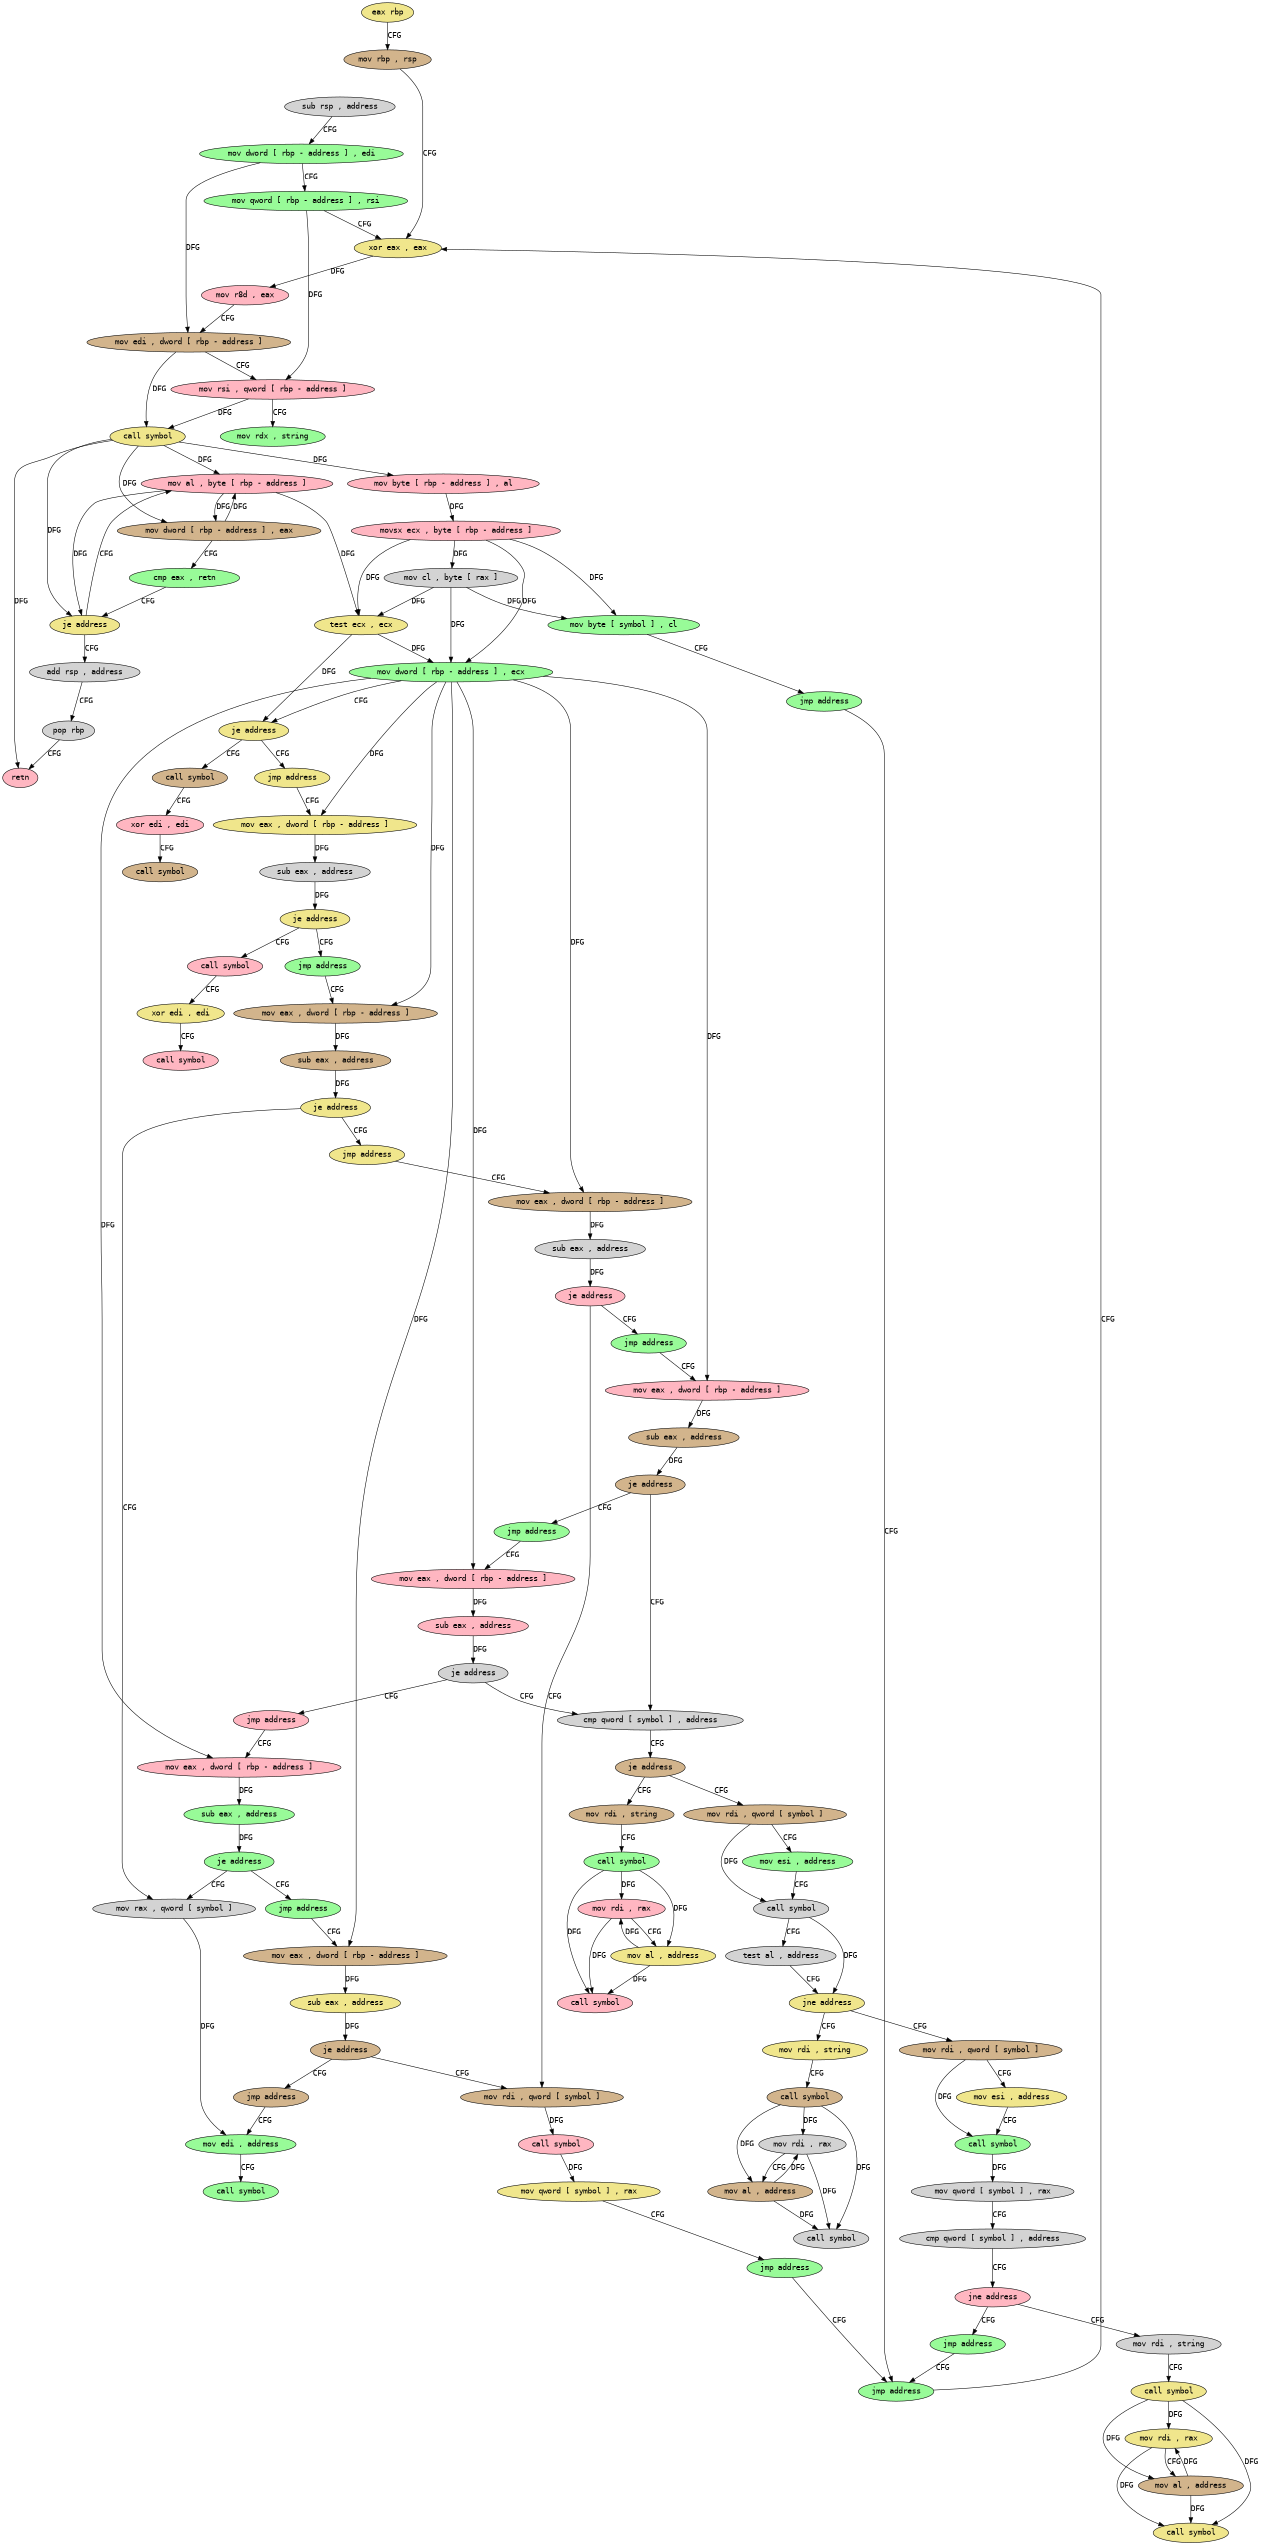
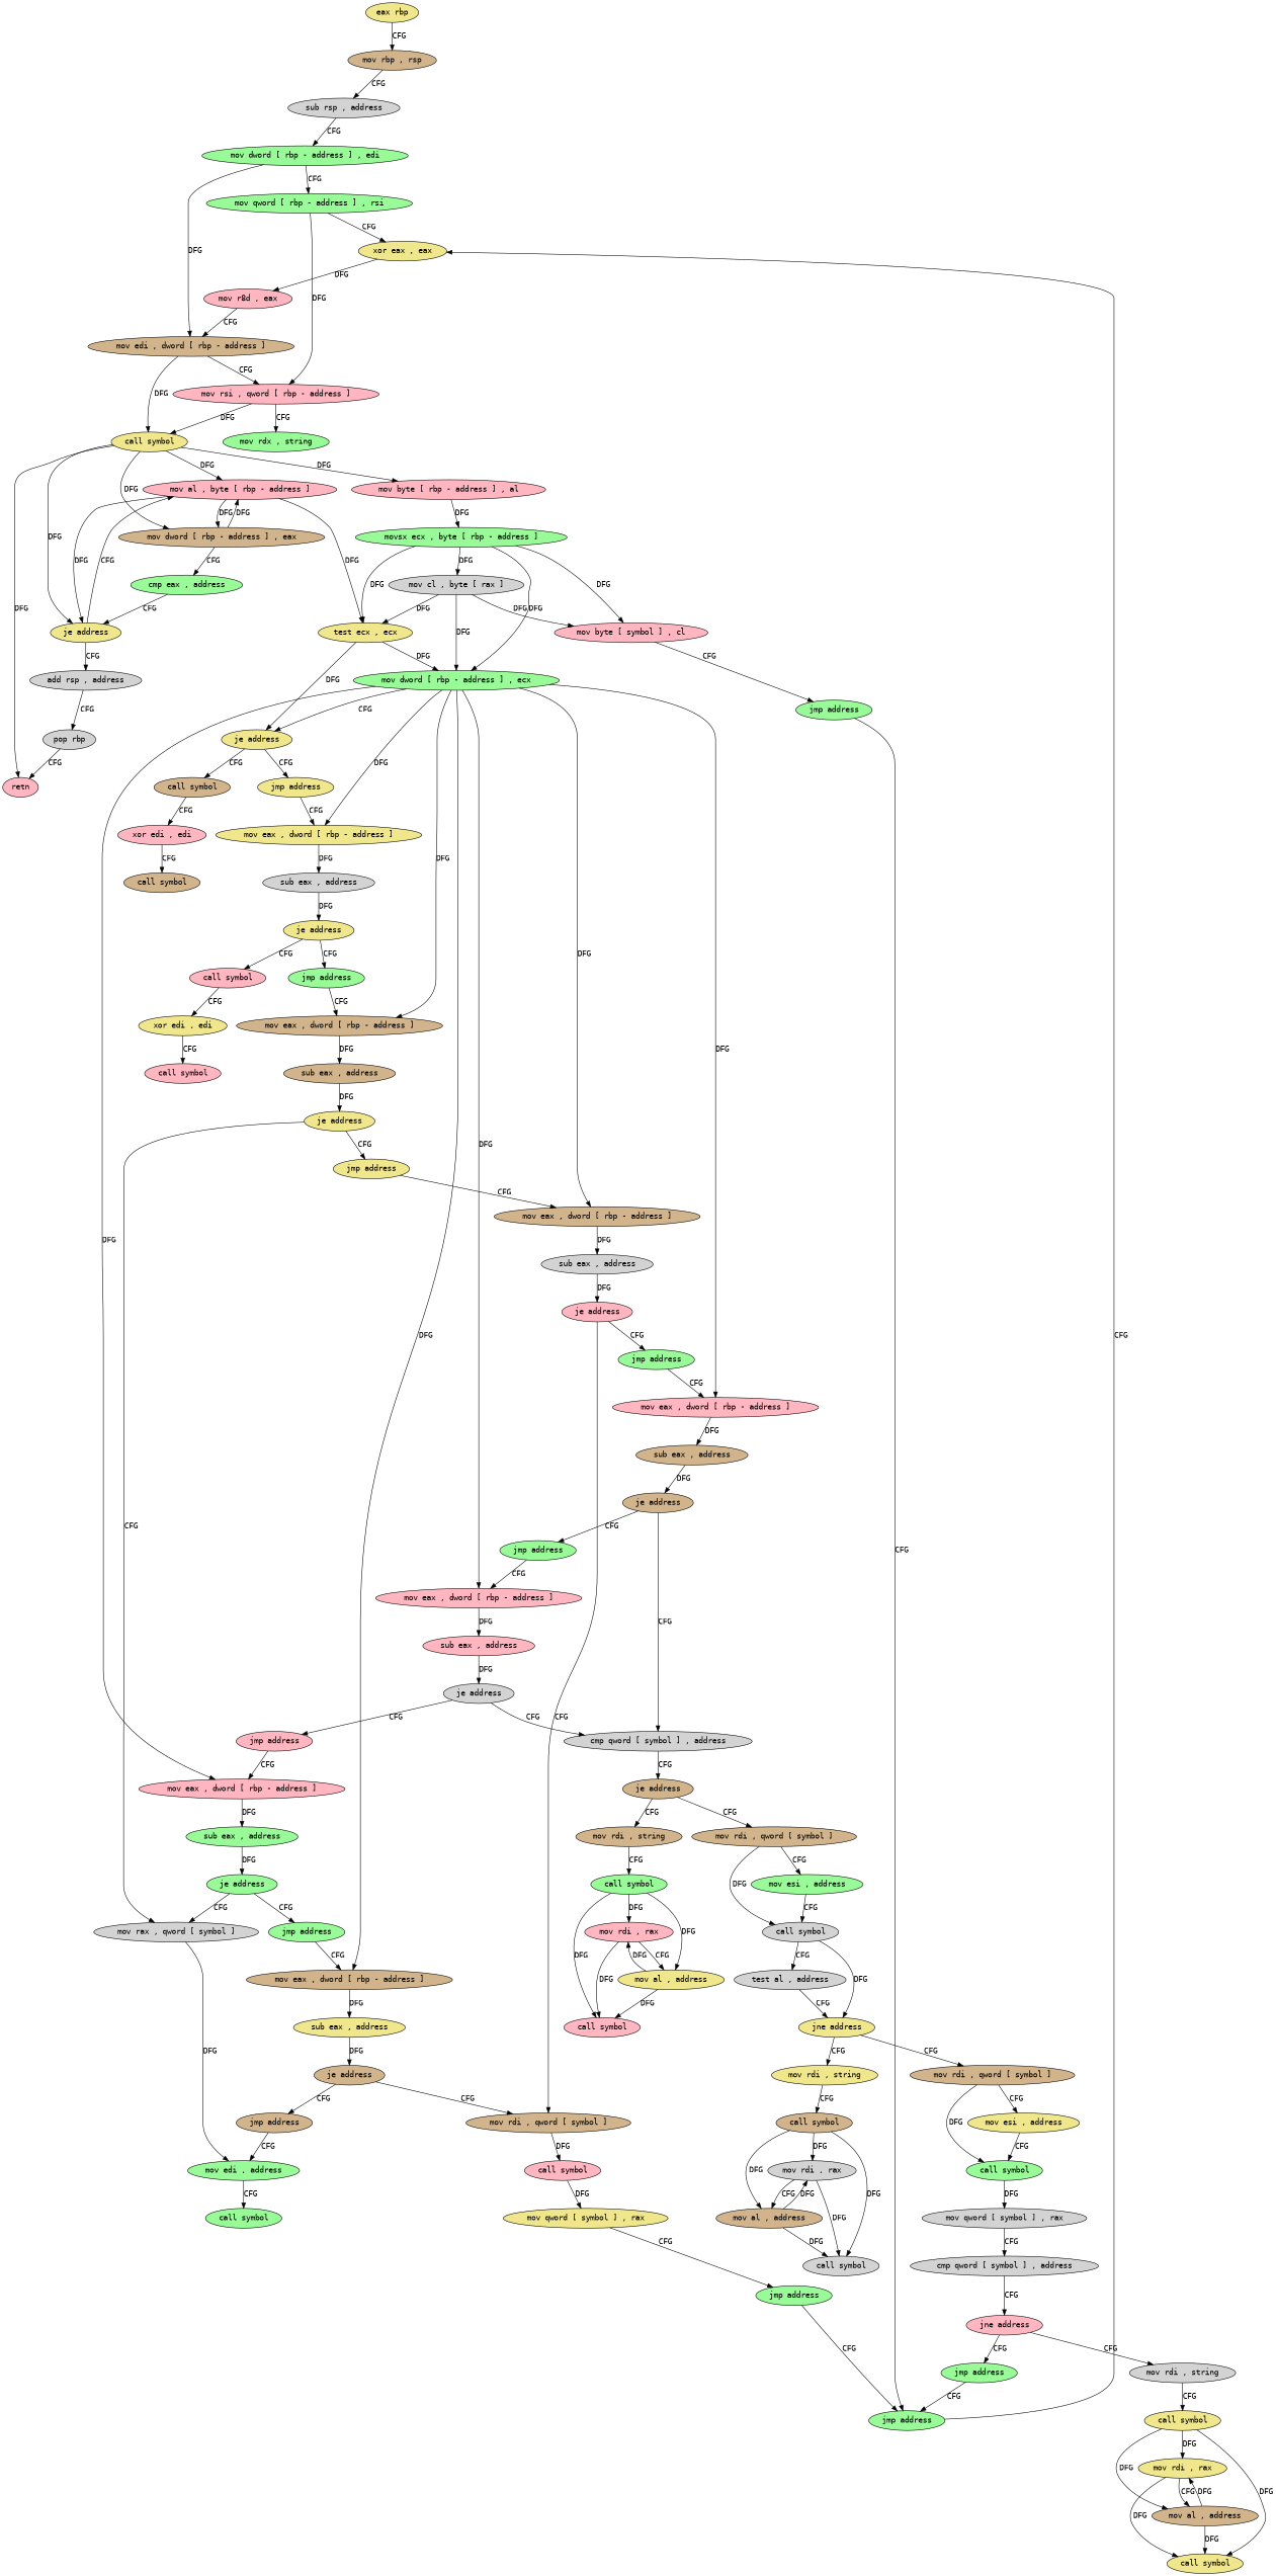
  digraph {
    fontname="DejaVu Sans Mono"
    node [fillcolor=palegreen fontname="DejaVu Sans Mono" style=filled]
    edge [fontname="DejaVu Sans Mono"]
    n1 [fillcolor=khaki label="eax rbp"]
    n2 [fillcolor=tan label="mov rbp , rsp"]
    n3 [fillcolor=lightgrey label="sub rsp , address"]
    n4 [label="mov dword [ rbp - address ] , edi"]
    n5 [label="mov qword [ rbp - address ] , rsi"]
    n6 [fillcolor=tan label="mov edi , dword [ rbp - address ]"]
    n7 [fillcolor=khaki label="xor eax , eax"]
    n8 [fillcolor=lightpink label="mov rsi , qword [ rbp - address ]"]
    n9 [fillcolor=khaki label="call symbol"]
    n10 [fillcolor=lightpink label="mov r8d , eax"]
    n11 [label="mov rdx , string"]
    n12 [fillcolor=lightgrey label="add rsp , address"]
    n13 [fillcolor=lightgrey label="pop rbp"]
    n14 [fillcolor=lightpink label=retn]
    n15 [fillcolor=lightpink label="mov al , byte [ rbp - address ]"]
    n16 [fillcolor=tan label="mov dword [ rbp - address ] , eax"]
    n17 [fillcolor=khaki label="je address"]
    n18 [fillcolor=khaki label="test ecx , ecx"]
    n19 [fillcolor=lightpink label="mov byte [ rbp - address ] , al"]
-   n20 [fillcolor=lightpink label="movsx ecx , byte [ rbp - address ]"]
-   n21 [label="cmp eax , retn"]
+   n20 [label="movsx ecx , byte [ rbp - address ]"]
+   n21 [label="cmp eax , address"]
    n22 [label="mov dword [ rbp - address ] , ecx"]
    n23 [fillcolor=lightgrey label="mov cl , byte [ rax ]"]
-   n24 [label="mov byte [ symbol ] , cl"]
+   n24 [fillcolor=lightpink label="mov byte [ symbol ] , cl"]
    n25 [fillcolor=khaki label="je address"]
    n26 [fillcolor=khaki label="mov eax , dword [ rbp - address ]"]
    n27 [fillcolor=tan label="mov eax , dword [ rbp - address ]"]
    n28 [fillcolor=tan label="mov eax , dword [ rbp - address ]"]
    n29 [fillcolor=lightpink label="mov eax , dword [ rbp - address ]"]
    n30 [fillcolor=lightpink label="mov eax , dword [ rbp - address ]"]
    n31 [fillcolor=lightpink label="mov eax , dword [ rbp - address ]"]
    n32 [fillcolor=tan label="mov eax , dword [ rbp - address ]"]
    n33 [label="jmp address"]
    n34 [fillcolor=tan label="call symbol"]
    n35 [fillcolor=khaki label="jmp address"]
    n36 [fillcolor=lightgrey label="sub eax , address"]
    n37 [fillcolor=tan label="sub eax , address"]
    n38 [fillcolor=lightgrey label="sub eax , address"]
    n39 [fillcolor=tan label="sub eax , address"]
    n40 [fillcolor=lightpink label="sub eax , address"]
    n41 [label="sub eax , address"]
    n42 [fillcolor=khaki label="sub eax , address"]
    n43 [fillcolor=lightpink label="xor edi , edi"]
    n44 [fillcolor=tan label="call symbol"]
    n45 [fillcolor=khaki label="je address"]
    n46 [fillcolor=lightpink label="call symbol"]
    n47 [label="jmp address"]
    n48 [fillcolor=khaki label="xor edi , edi"]
    n49 [fillcolor=lightpink label="call symbol"]
    n50 [fillcolor=khaki label="je address"]
    n51 [fillcolor=lightgrey label="mov rax , qword [ symbol ]"]
    n52 [fillcolor=khaki label="jmp address"]
    n53 [label="mov edi , address"]
    n54 [label="jmp address"]
    n55 [fillcolor=lightpink label="je address"]
    n56 [fillcolor=tan label="mov rdi , qword [ symbol ]"]
    n57 [label="jmp address"]
    n58 [fillcolor=lightpink label="call symbol"]
    n59 [fillcolor=khaki label="mov qword [ symbol ] , rax"]
    n60 [label="jmp address"]
    n61 [fillcolor=tan label="je address"]
    n62 [fillcolor=lightgrey label="cmp qword [ symbol ] , address"]
    n63 [label="jmp address"]
    n64 [fillcolor=tan label="je address"]
    n65 [fillcolor=tan label="mov rdi , qword [ symbol ]"]
    n66 [fillcolor=tan label="mov rdi , string"]
    n67 [label="mov esi , address"]
    n68 [fillcolor=lightgrey label="call symbol"]
    n69 [label="call symbol"]
    n70 [fillcolor=lightgrey label="test al , address"]
    n71 [fillcolor=khaki label="jne address"]
    n72 [fillcolor=lightpink label="mov rdi , rax"]
    n73 [fillcolor=khaki label="mov al , address"]
    n74 [fillcolor=lightpink label="call symbol"]
    n75 [fillcolor=lightgrey label="je address"]
    n76 [fillcolor=tan label="mov rdi , qword [ symbol ]"]
    n77 [fillcolor=khaki label="mov rdi , string"]
    n78 [fillcolor=khaki label="mov esi , address"]
    n79 [label="call symbol"]
    n80 [fillcolor=tan label="call symbol"]
    n81 [fillcolor=lightgrey label="mov qword [ symbol ] , rax"]
    n82 [fillcolor=lightgrey label="mov rdi , rax"]
    n83 [fillcolor=tan label="mov al , address"]
    n84 [fillcolor=lightgrey label="call symbol"]
    n85 [fillcolor=lightpink label="jmp address"]
    n86 [fillcolor=lightgrey label="cmp qword [ symbol ] , address"]
    n87 [fillcolor=lightpink label="jne address"]
    n88 [label="jmp address"]
    n89 [fillcolor=lightgrey label="mov rdi , string"]
    n90 [fillcolor=khaki label="call symbol"]
    n91 [fillcolor=khaki label="mov rdi , rax"]
    n92 [fillcolor=tan label="mov al , address"]
    n93 [fillcolor=khaki label="call symbol"]
    n94 [label="je address"]
    n95 [label="jmp address"]
    n96 [fillcolor=tan label="je address"]
    n97 [fillcolor=tan label="jmp address"]
    n98 [label="call symbol"]
    n1 -> n2 [label=CFG]
-   n2 -> n7 [label=CFG]
+   n2 -> n3 [label=CFG]
    n3 -> n4 [label=CFG]
    n4 -> n5 [label=CFG]
    n4 -> n6 [label=DFG]
    n5 -> n7 [label=CFG]
    n5 -> n8 [label=DFG]
    n6 -> n8 [label=CFG]
    n6 -> n9 [label=DFG]
    n7 -> n10 [label=DFG]
    n8 -> n9 [label=DFG]
    n8 -> n11 [label=CFG]
    n9 -> n14 [label=DFG]
    n9 -> n15 [label=DFG]
    n9 -> n16 [label=DFG]
    n9 -> n17 [label=DFG]
    n9 -> n19 [label=DFG]
    n10 -> n6 [label=CFG]
    n12 -> n13 [label=CFG]
    n13 -> n14 [label=CFG]
    n15 -> n16 [label=DFG]
    n15 -> n17 [label=DFG]
    n15 -> n18 [label=DFG]
    n16 -> n15 [label=DFG]
    n16 -> n21 [label=CFG]
    n17 -> n12 [label=CFG]
    n17 -> n15 [label=CFG]
    n18 -> n22 [label=DFG]
    n18 -> n25 [label=DFG]
    n19 -> n20 [label=DFG]
    n20 -> n18 [label=DFG]
    n20 -> n22 [label=DFG]
    n20 -> n23 [label=DFG]
    n20 -> n24 [label=DFG]
    n21 -> n17 [label=CFG]
    n22 -> n25 [label=CFG]
    n22 -> n26 [label=DFG]
    n22 -> n27 [label=DFG]
    n22 -> n28 [label=DFG]
    n22 -> n29 [label=DFG]
    n22 -> n30 [label=DFG]
    n22 -> n31 [label=DFG]
    n22 -> n32 [label=DFG]
    n23 -> n18 [label=DFG]
    n23 -> n22 [label=DFG]
    n23 -> n24 [label=DFG]
    n24 -> n33 [label=CFG]
    n25 -> n34 [label=CFG]
    n25 -> n35 [label=CFG]
    n26 -> n36 [label=DFG]
    n27 -> n37 [label=DFG]
    n28 -> n38 [label=DFG]
    n29 -> n39 [label=DFG]
    n30 -> n40 [label=DFG]
    n31 -> n41 [label=DFG]
    n32 -> n42 [label=DFG]
    n33 -> n54 [label=CFG]
    n34 -> n43 [label=CFG]
    n35 -> n26 [label=CFG]
    n36 -> n45 [label=DFG]
    n37 -> n50 [label=DFG]
    n38 -> n55 [label=DFG]
    n39 -> n61 [label=DFG]
    n40 -> n75 [label=DFG]
    n41 -> n94 [label=DFG]
    n42 -> n96 [label=DFG]
    n43 -> n44 [label=CFG]
    n45 -> n46 [label=CFG]
    n45 -> n47 [label=CFG]
    n46 -> n48 [label=CFG]
    n47 -> n27 [label=CFG]
    n48 -> n49 [label=CFG]
    n50 -> n51 [label=CFG]
    n50 -> n52 [label=CFG]
    n51 -> n53 [label=DFG]
    n52 -> n28 [label=CFG]
    n53 -> n98 [label=CFG]
    n54 -> n7 [label=CFG]
    n55 -> n56 [label=CFG]
    n55 -> n57 [label=CFG]
    n56 -> n58 [label=DFG]
    n57 -> n29 [label=CFG]
    n58 -> n59 [label=DFG]
    n59 -> n60 [label=CFG]
    n60 -> n54 [label=CFG]
    n61 -> n62 [label=CFG]
    n61 -> n63 [label=CFG]
    n62 -> n64 [label=CFG]
    n63 -> n30 [label=CFG]
    n64 -> n65 [label=CFG]
    n64 -> n66 [label=CFG]
    n65 -> n67 [label=CFG]
    n65 -> n68 [label=DFG]
    n66 -> n69 [label=CFG]
    n67 -> n68 [label=CFG]
    n68 -> n70 [label=CFG]
    n68 -> n71 [label=DFG]
    n69 -> n72 [label=DFG]
    n69 -> n73 [label=DFG]
    n69 -> n74 [label=DFG]
    n70 -> n71 [label=CFG]
    n71 -> n76 [label=CFG]
    n71 -> n77 [label=CFG]
    n72 -> n73 [label=CFG]
    n72 -> n74 [label=DFG]
    n73 -> n72 [label=DFG]
    n73 -> n74 [label=DFG]
    n75 -> n62 [label=CFG]
    n75 -> n85 [label=CFG]
    n76 -> n78 [label=CFG]
    n76 -> n79 [label=DFG]
    n77 -> n80 [label=CFG]
    n78 -> n79 [label=CFG]
    n79 -> n81 [label=DFG]
    n80 -> n82 [label=DFG]
    n80 -> n83 [label=DFG]
    n80 -> n84 [label=DFG]
    n81 -> n86 [label=CFG]
    n82 -> n83 [label=CFG]
    n82 -> n84 [label=DFG]
    n83 -> n82 [label=DFG]
    n83 -> n84 [label=DFG]
    n85 -> n31 [label=CFG]
    n86 -> n87 [label=CFG]
    n87 -> n88 [label=CFG]
    n87 -> n89 [label=CFG]
    n88 -> n54 [label=CFG]
    n89 -> n90 [label=CFG]
    n90 -> n91 [label=DFG]
    n90 -> n92 [label=DFG]
    n90 -> n93 [label=DFG]
    n91 -> n92 [label=CFG]
    n91 -> n93 [label=DFG]
    n92 -> n91 [label=DFG]
    n92 -> n93 [label=DFG]
    n94 -> n51 [label=CFG]
    n94 -> n95 [label=CFG]
    n95 -> n32 [label=CFG]
    n96 -> n56 [label=CFG]
    n96 -> n97 [label=CFG]
    n97 -> n53 [label=CFG]
  }
